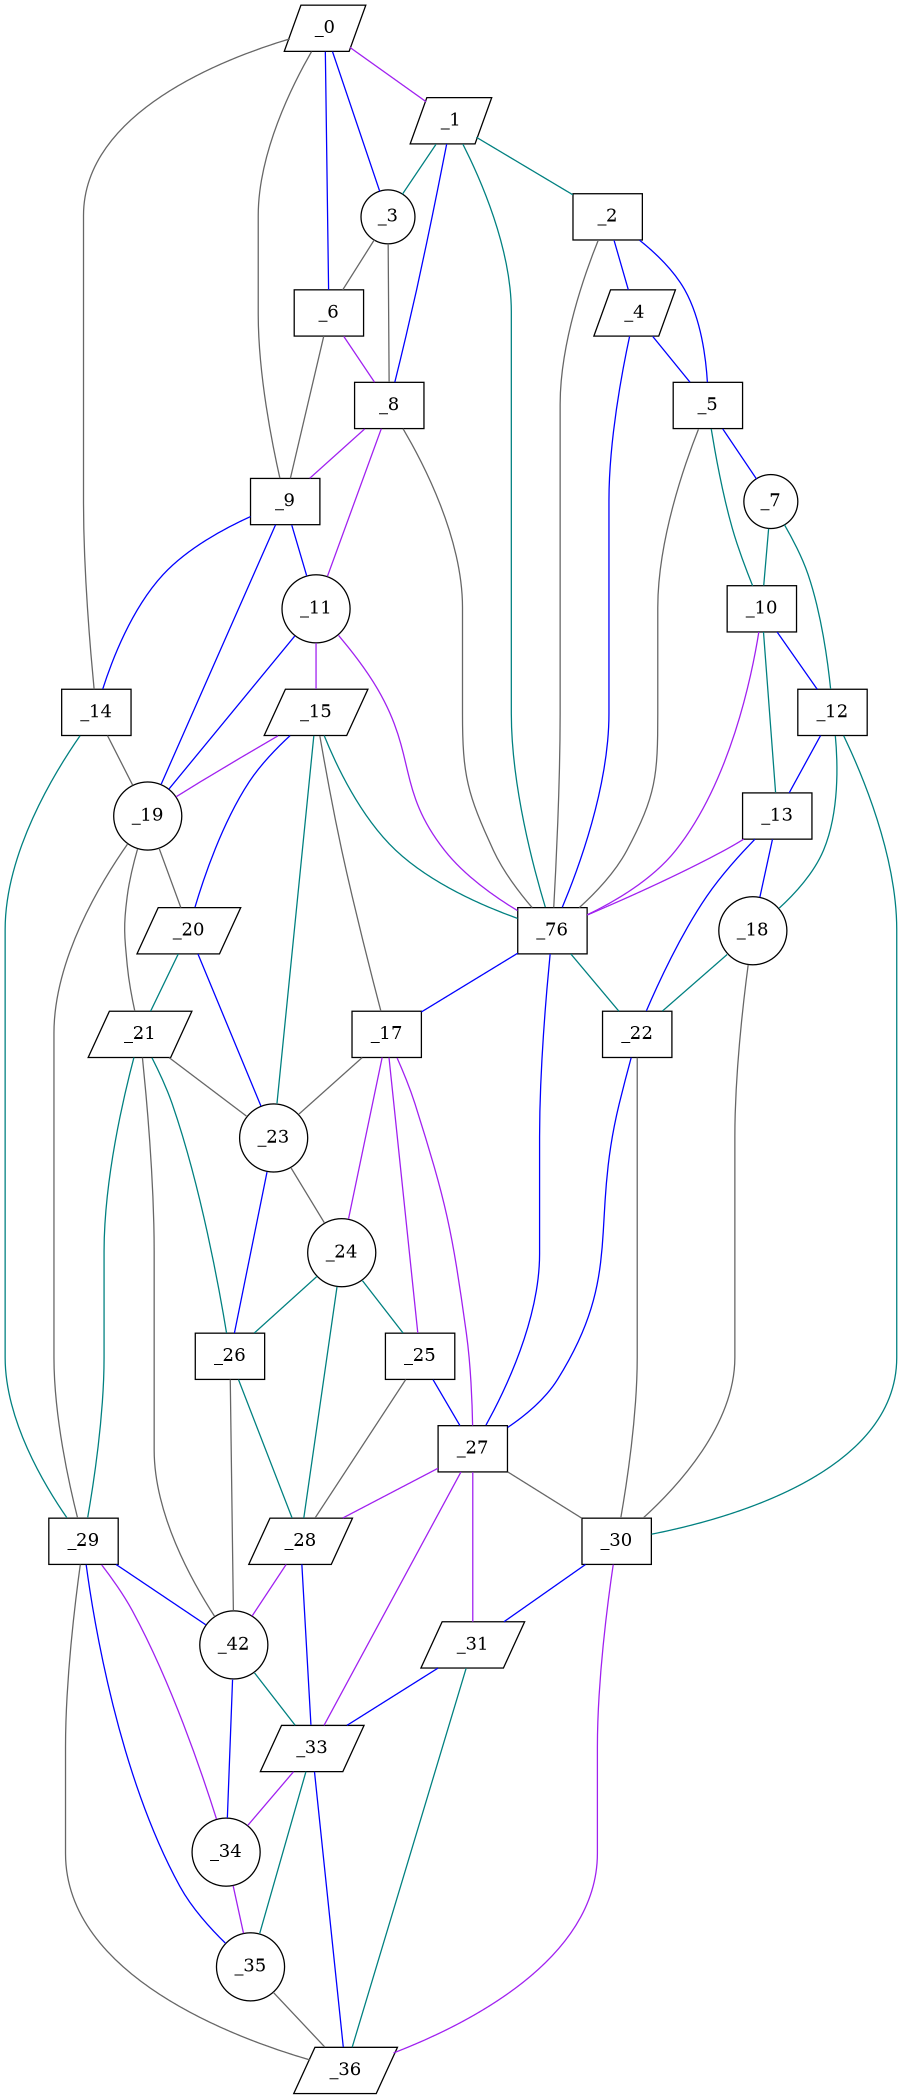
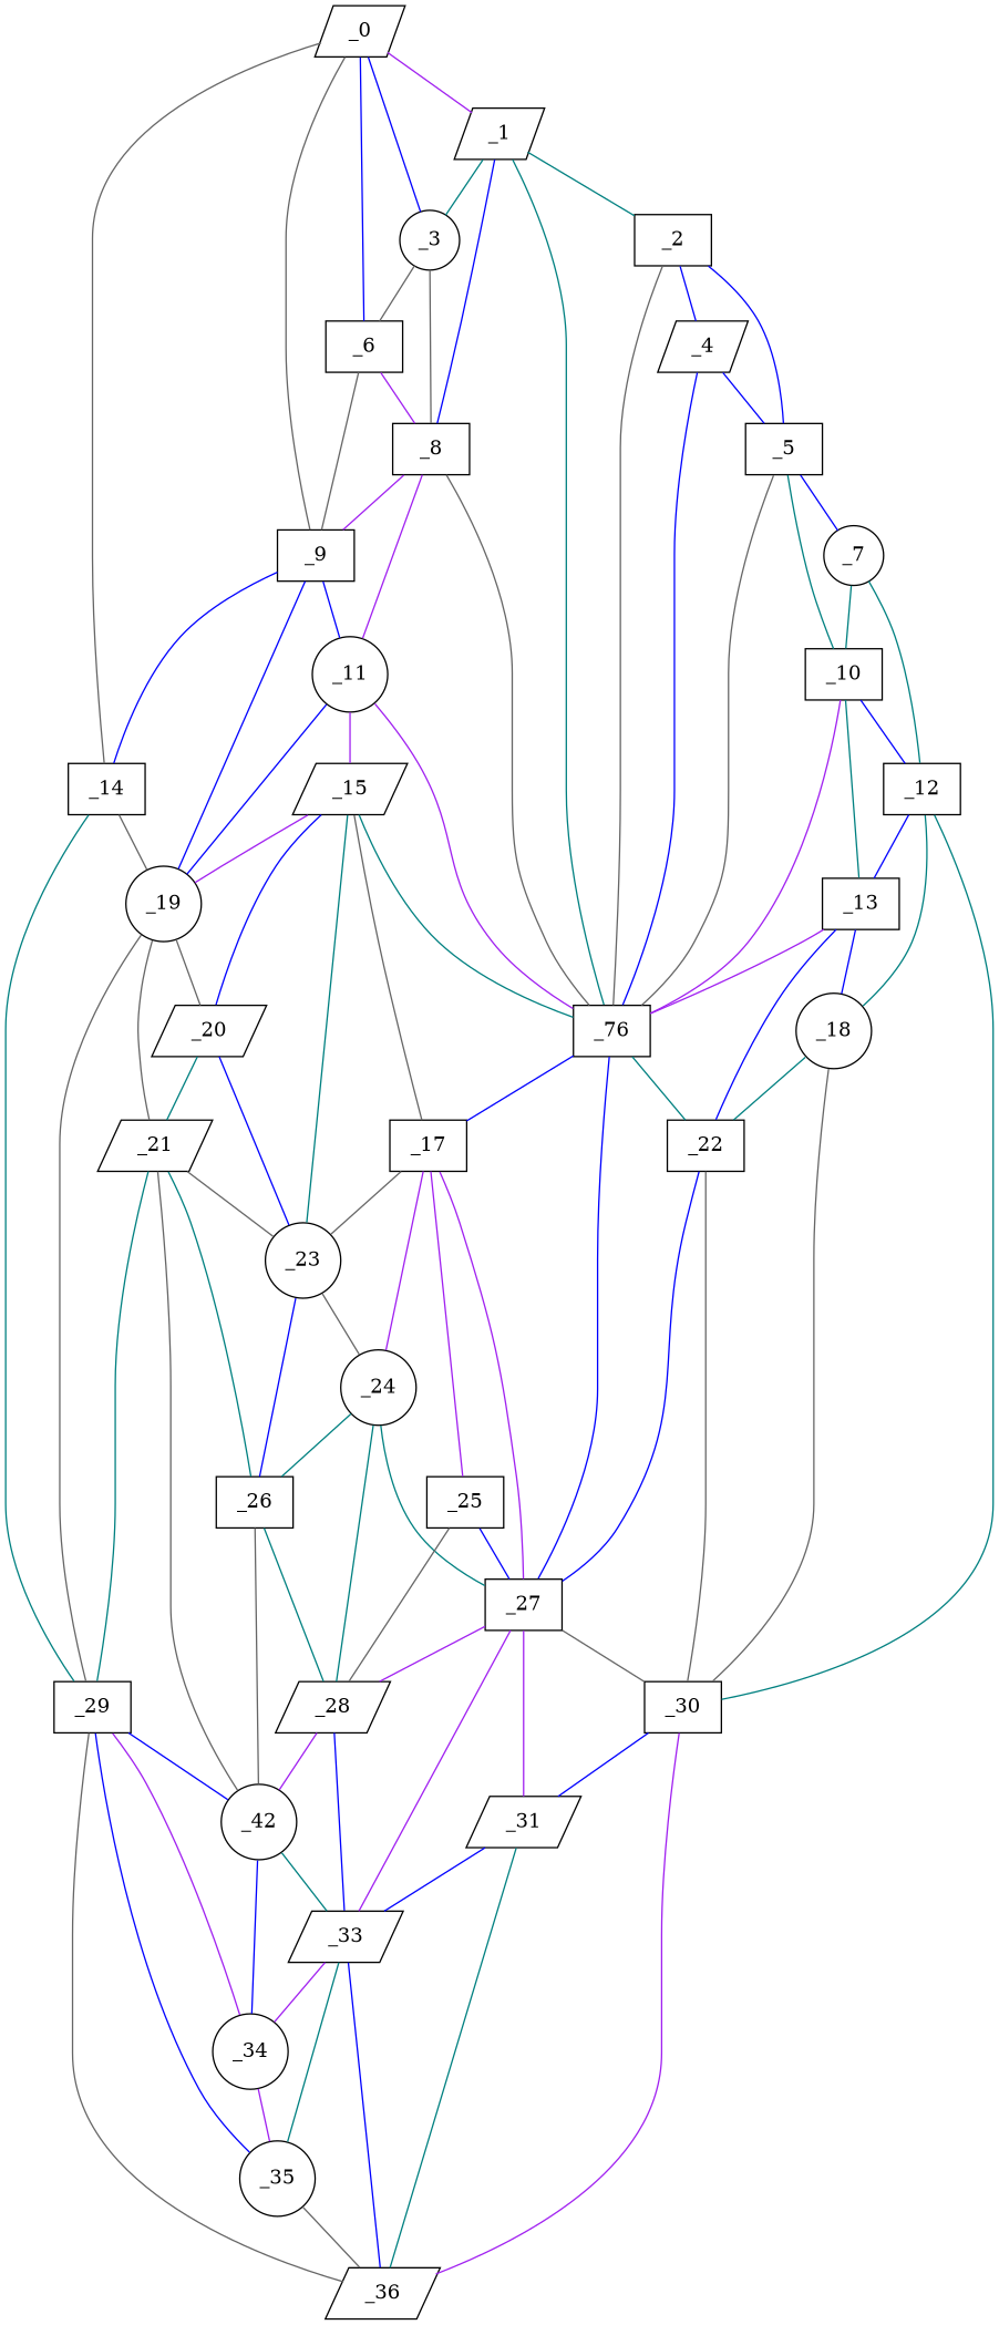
  graph {
    node [shape=box x=15 y=52]
    edge [color=blue valence=2]
    _0 [shape=parallelogram x=5 y=16]
    _1 [shape=parallelogram x=11 y=77]
    _3 [shape=circle y=57]
    _6 [x=20 y=45]
    _9 [x=30 y=43]
    _14 [x=45 y=12]
    _2 [x=12 y=83]
    _8 [x=26]
    n9 [label=_76 x=50 y=78]
    _11 [shape=circle x=37]
    _19 [shape=circle x=55 y=47]
    _29 [x=86 y=16]
    _4 [shape=parallelogram y=90]
    _5 [x=17 y=96]
    _22 [x=61 y=98]
    _17 [x=52 y=72]
    _27 [x=67 y=92]
    _15 [shape=parallelogram x=48 y=59]
    _20 [shape=parallelogram x=56]
    _21 [shape=parallelogram x=59 y=49]
    _36 [shape=parallelogram x=125 y=55]
    n22 [label=_42 shape=circle x=91 y=34]
    _34 [shape=circle x=109 y=42]
    _35 [shape=circle x=115 y=46]
    _7 [shape=circle x=24 y=104]
    _10 [x=33 y=106]
    _30 [x=86 y=111]
    _23 [shape=circle x=62 y=57]
    _24 [shape=circle x=65 y=61]
    _25 [x=66 y=64]
    _31 [shape=parallelogram x=90 y=93]
    _28 [shape=parallelogram x=73 y=66]
    _33 [shape=parallelogram x=91 y=76]
    _12 [x=37 y=112]
    _13 [x=41 y=108]
    _18 [shape=circle x=54 y=107]
    _26 [x=67 y=56]
    _0 -- _1 [color=purple valence=1]
    _0 -- _3
    _0 -- _6
    _0 -- _9 [color=gray40 valence=1]
    _0 -- _14 [color=gray40 valence=1]
    _1 -- _3 [color=teal]
    _1 -- _2 [color=teal valence=1]
    _1 -- _8 [valence=1]
    _1 -- n9 [color=teal]
    _3 -- _6 [color=gray40]
    _3 -- _8 [color=gray40]
    _6 -- _9 [color=gray40]
    _6 -- _8 [color=purple]
    _9 -- _14
    _9 -- _11 [valence=1]
    _9 -- _19
    _14 -- _19 [color=gray40]
    _14 -- _29 [color=teal valence=1]
    _2 -- n9 [color=gray40]
    _2 -- _4
    _2 -- _5 [valence=1]
    _8 -- _9 [color=purple]
    _8 -- n9 [color=gray40 valence=1]
    _8 -- _11 [color=purple]
    n9 -- _22 [color=teal]
    n9 -- _17 [valence=1]
    n9 -- _27
    _11 -- n9 [color=purple]
    _11 -- _19
    _11 -- _15 [color=purple]
    _19 -- _29 [color=gray40 valence=1]
    _19 -- _20 [color=gray40 valence=1]
    _19 -- _21 [color=gray40]
    _29 -- _36 [color=gray40 valence=1]
    _29 -- n22 [valence=1]
    _29 -- _34 [color=purple valence=1]
    _29 -- _35 [valence=1]
    _4 -- n9
    _4 -- _5 [valence=1]
    _5 -- n9 [color=gray40 valence=1]
    _5 -- _7 [valence=1]
    _5 -- _10 [color=teal valence=1]
    _22 -- _27 [valence=1]
    _22 -- _30 [color=gray40]
    _17 -- _27 [color=purple]
    _17 -- _23 [color=gray40]
    _17 -- _24 [color=purple]
    _17 -- _25 [color=purple]
    _27 -- _30 [color=gray40]
    _27 -- _31 [color=purple valence=1]
    _27 -- _28 [color=purple valence=1]
    _27 -- _33 [color=purple]
    _15 -- n9 [color=teal valence=1]
    _15 -- _19 [color=purple valence=1]
    _15 -- _17 [color=gray40 valence=1]
    _15 -- _20 [valence=1]
    _15 -- _23 [color=teal]
    _20 -- _21 [color=teal]
    _20 -- _23
    _21 -- _29 [color=teal]
    _21 -- n22 [color=gray40]
    _21 -- _23 [color=gray40 valence=1]
    _21 -- _26 [color=teal valence=1]
    n22 -- _34
    n22 -- _33 [color=teal valence=1]
    _34 -- _35 [color=purple valence=1]
    _35 -- _36 [color=gray40]
    _7 -- _10 [color=teal]
    _7 -- _12 [color=teal valence=1]
    _10 -- n9 [color=purple]
    _10 -- _12
    _10 -- _13 [color=teal]
    _30 -- _36 [color=purple valence=1]
    _30 -- _31 [valence=1]
    _23 -- _24 [color=gray40 valence=1]
    _23 -- _26
-   _24 -- _25 [color=teal valence=1]
+   _24 -- _27 [color=teal valence=1]
    _24 -- _28 [color=teal]
    _24 -- _26 [color=teal valence=1]
    _25 -- _27 [valence=1]
    _25 -- _28 [color=gray40]
    _31 -- _36 [color=teal]
    _31 -- _33
    _28 -- n22 [color=purple valence=1]
    _28 -- _33
    _33 -- _36
    _33 -- _34 [color=purple]
    _33 -- _35 [color=teal]
    _12 -- _30 [color=teal valence=1]
    _12 -- _13
    _12 -- _18 [color=teal valence=1]
    _13 -- n9 [color=purple]
    _13 -- _22
    _13 -- _18 [valence=1]
    _18 -- _22 [color=teal]
    _18 -- _30 [color=gray40]
    _26 -- n22 [color=gray40 valence=1]
    _26 -- _28 [color=teal]
  }
